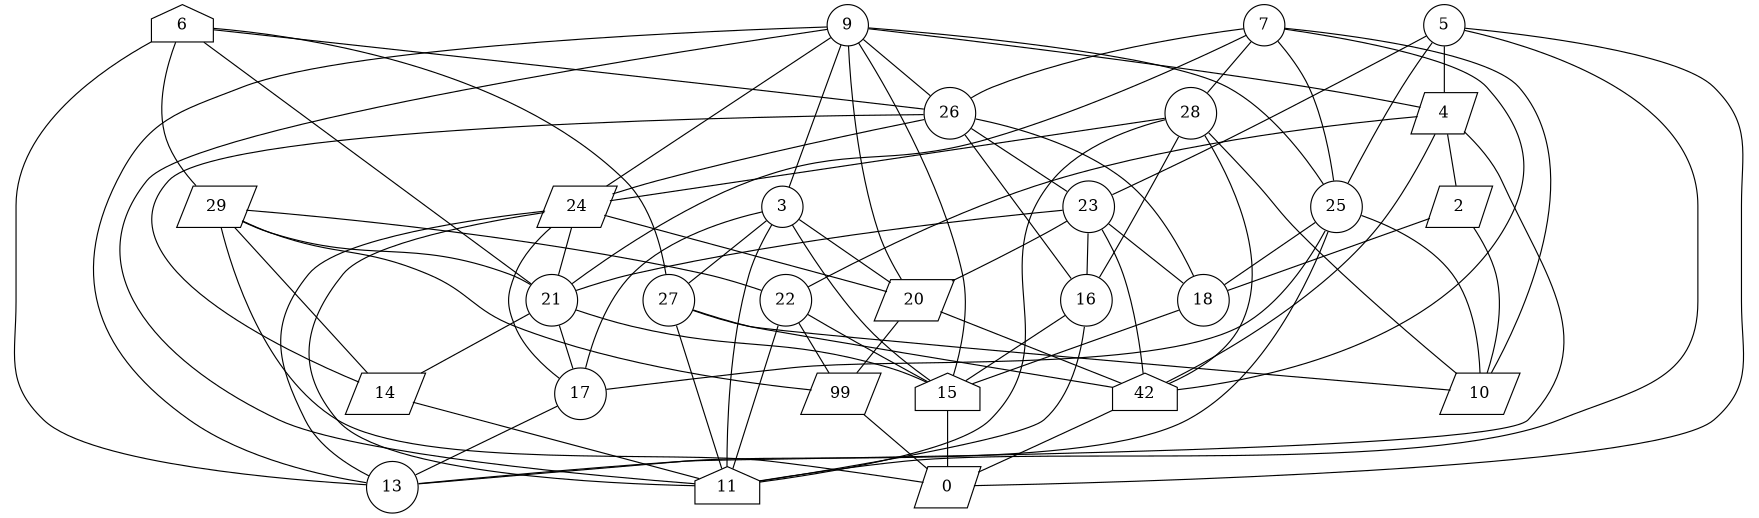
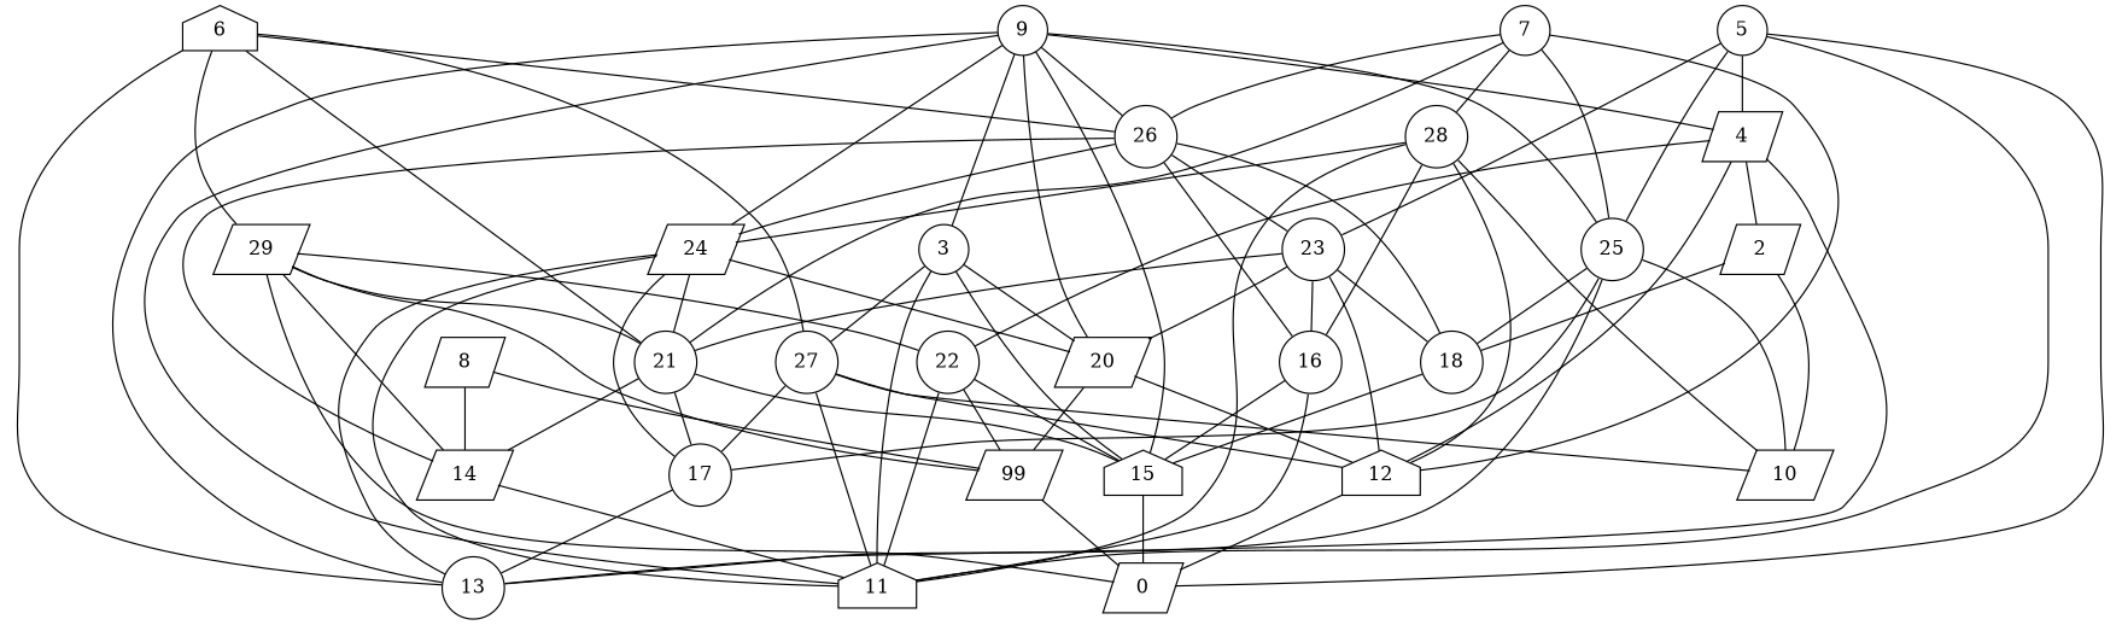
  digraph {
    node [shape=circle]
    edge [color=black dir=none]
+   8 [shape=parallelogram]
    n2 [label=99 shape=parallelogram]
    14 [shape=parallelogram]
    11 [shape=house]
    0 [shape=parallelogram]
    22
    15 [shape=house]
    9
    24 [shape=parallelogram]
    26
    20 [shape=parallelogram]
    3
    25
    4 [shape=parallelogram]
    13
    21
    17
    23
    10 [shape=parallelogram]
    18
-   12 [shape=house label=42]
+   12 [shape=house]
    27
    2 [shape=parallelogram]
    16
    6 [shape=house]
    29 [shape=parallelogram]
    28
    7
    5
    subgraph sub_1 {
+     8
      n2
      14
      11
      0
      22
      15
      9
      24
      26
      20
      3
      25
      4
      13
      21
      17
      23
      10
      18
      12
      27
      2
      16
      6
      29
      28
      7
      5
    }
+   8 -> n2
+   8 -> 14
    n2 -> 0
    14 -> 11
    22 -> n2
    22 -> 11
    22 -> 15
    15 -> 0
    9 -> 11
    9 -> 15
    9 -> 24
    9 -> 26
    9 -> 20
    9 -> 3
    9 -> 25
    9 -> 4
    9 -> 13
    24 -> 11
    24 -> 20
    24 -> 13
    24 -> 21
    24 -> 17
    26 -> 14
    26 -> 24
    26 -> 23
    26 -> 18
    26 -> 16
    20 -> n2
    20 -> 12
    3 -> 11
    3 -> 15
    3 -> 20
    3 -> 27
    25 -> 13
    25 -> 17
    25 -> 10
    25 -> 18
    4 -> 22
    4 -> 13
    4 -> 12
    4 -> 2
    21 -> 14
    21 -> 15
    21 -> 17
    17 -> 13
    23 -> 20
    23 -> 21
    23 -> 18
    23 -> 12
    23 -> 16
    18 -> 15
    12 -> 0
    27 -> 11
-   3 -> 17
+   27 -> 17
    27 -> 10
    27 -> 12
    2 -> 10
    2 -> 18
    16 -> 11
    16 -> 15
    6 -> 26
    6 -> 13
    6 -> 21
    6 -> 27
    6 -> 29
    29 -> n2
    29 -> 14
    29 -> 0
    29 -> 22
    29 -> 21
    28 -> 11
    28 -> 24
    28 -> 10
    28 -> 12
    28 -> 16
    7 -> 26
    7 -> 25
    7 -> 21
-   7 -> 10
    7 -> 12
    7 -> 28
    5 -> 11
    5 -> 0
    5 -> 25
    5 -> 4
    5 -> 23
  }
